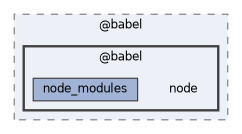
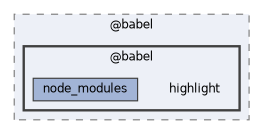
  digraph {
    compound=true
    node [fontname=Helvetica fontsize=10]
-   n1 [height=0.2 label="node" shape=plaintext width=0.4]
+   n1 [height=0.2 label=highlight shape=plaintext width=0.4]
    n2 [color=grey25 fillcolor="#a2b4d6" height=0.2 label=node_modules shape=box style=filled width=0.4]
    subgraph cluster_1 {
      bgcolor="#edf0f7"
      fontname=Helvetica
      fontsize=10
      label="@babel"
      pencolor=grey50
      style="filled,dashed"
      subgraph cluster_2 {
        bgcolor="#edf0f7"
        fontname=Helvetica
        fontsize=10
        pencolor=grey25
        style="filled,bold"
        n1
        n2
      }
    }
  }
